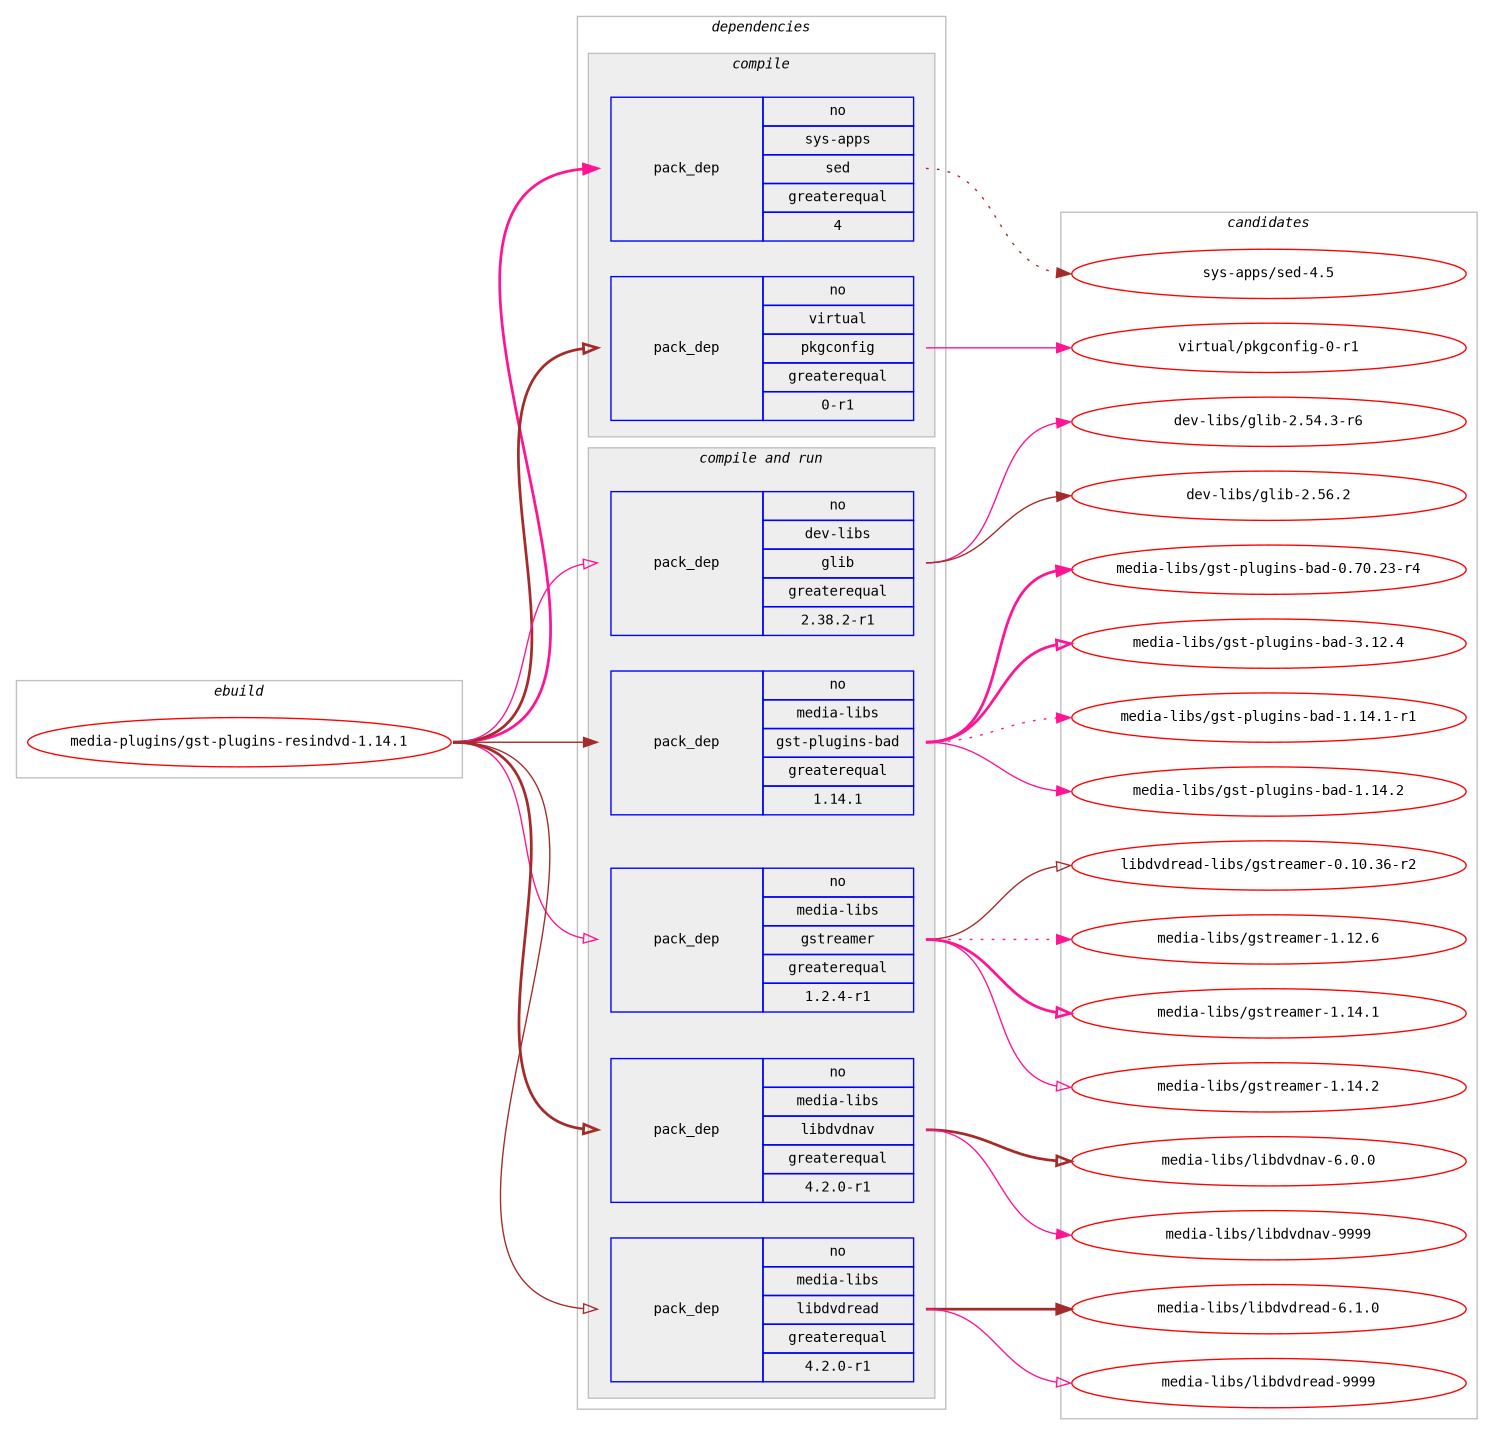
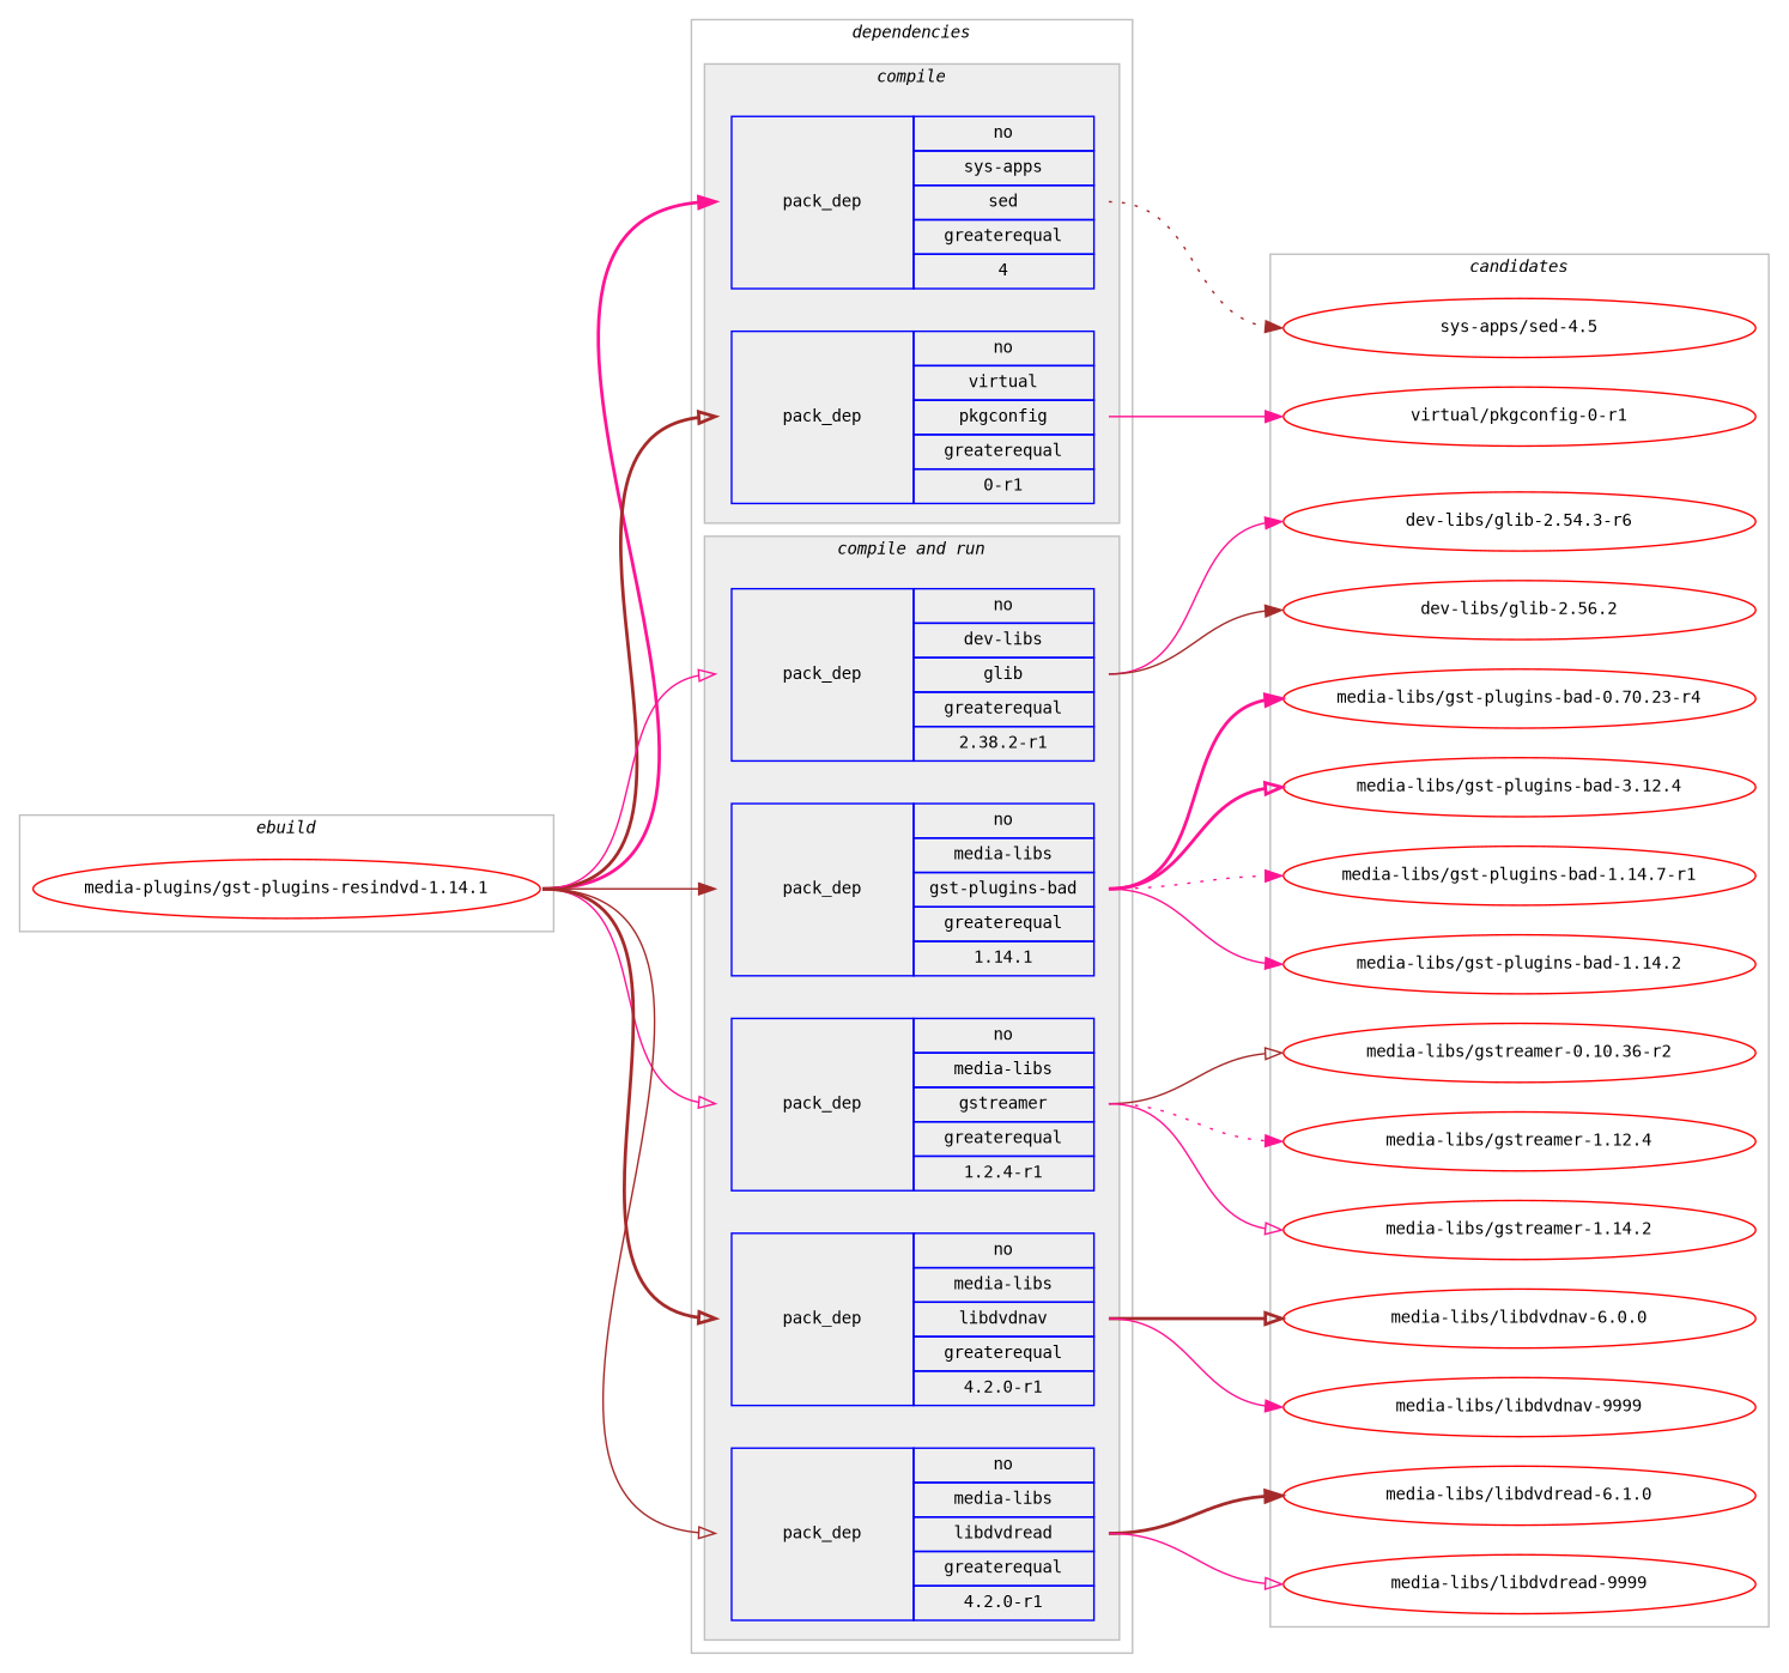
  digraph {
    compound=true
    concentrate=true
    fontname="DejaVu Sans Mono"
    fontsize=10
    newrank=true
    rankdir=LR
    ranksep=1.5
    node [color=red fontname="DejaVu Sans Mono" fontsize=10]
    edge [arrowhead=normal color=deeppink fontname="DejaVu Sans Mono" headport=w style=solid tailport=e weight=100]
    n1 [label="media-plugins/gst-plugins-resindvd-1.14.1" width=4]
    n2 [color=blue label=<<TABLE BORDER="0" CELLBORDER="1" CELLSPACING="0" CELLPADDING="4" WIDTH="220"><TR><TD ROWSPAN="6" CELLPADDING="30">pack_dep</TD></TR><TR><TD WIDTH="110">no</TD></TR><TR><TD>sys-apps</TD></TR><TR><TD>sed</TD></TR><TR><TD>greaterequal</TD></TR><TR><TD>4</TD></TR></TABLE>> shape=none]
    n3 [color=blue label=<<TABLE BORDER="0" CELLBORDER="1" CELLSPACING="0" CELLPADDING="4" WIDTH="220"><TR><TD ROWSPAN="6" CELLPADDING="30">pack_dep</TD></TR><TR><TD WIDTH="110">no</TD></TR><TR><TD>virtual</TD></TR><TR><TD>pkgconfig</TD></TR><TR><TD>greaterequal</TD></TR><TR><TD>0-r1</TD></TR></TABLE>> shape=none]
    n4 [color=blue label=<<TABLE BORDER="0" CELLBORDER="1" CELLSPACING="0" CELLPADDING="4" WIDTH="220"><TR><TD ROWSPAN="6" CELLPADDING="30">pack_dep</TD></TR><TR><TD WIDTH="110">no</TD></TR><TR><TD>dev-libs</TD></TR><TR><TD>glib</TD></TR><TR><TD>greaterequal</TD></TR><TR><TD>2.38.2-r1</TD></TR></TABLE>> shape=none]
    n5 [color=blue label=<<TABLE BORDER="0" CELLBORDER="1" CELLSPACING="0" CELLPADDING="4" WIDTH="220"><TR><TD ROWSPAN="6" CELLPADDING="30">pack_dep</TD></TR><TR><TD WIDTH="110">no</TD></TR><TR><TD>media-libs</TD></TR><TR><TD>gst-plugins-bad</TD></TR><TR><TD>greaterequal</TD></TR><TR><TD>1.14.1</TD></TR></TABLE>> shape=none]
    n6 [color=blue label=<<TABLE BORDER="0" CELLBORDER="1" CELLSPACING="0" CELLPADDING="4" WIDTH="220"><TR><TD ROWSPAN="6" CELLPADDING="30">pack_dep</TD></TR><TR><TD WIDTH="110">no</TD></TR><TR><TD>media-libs</TD></TR><TR><TD>gstreamer</TD></TR><TR><TD>greaterequal</TD></TR><TR><TD>1.2.4-r1</TD></TR></TABLE>> shape=none]
    n7 [color=blue label=<<TABLE BORDER="0" CELLBORDER="1" CELLSPACING="0" CELLPADDING="4" WIDTH="220"><TR><TD ROWSPAN="6" CELLPADDING="30">pack_dep</TD></TR><TR><TD WIDTH="110">no</TD></TR><TR><TD>media-libs</TD></TR><TR><TD>libdvdnav</TD></TR><TR><TD>greaterequal</TD></TR><TR><TD>4.2.0-r1</TD></TR></TABLE>> shape=none]
    n8 [color=blue label=<<TABLE BORDER="0" CELLBORDER="1" CELLSPACING="0" CELLPADDING="4" WIDTH="220"><TR><TD ROWSPAN="6" CELLPADDING="30">pack_dep</TD></TR><TR><TD WIDTH="110">no</TD></TR><TR><TD>media-libs</TD></TR><TR><TD>libdvdread</TD></TR><TR><TD>greaterequal</TD></TR><TR><TD>4.2.0-r1</TD></TR></TABLE>> shape=none]
    n9 [label="sys-apps/sed-4.5" width=4]
    n10 [label="virtual/pkgconfig-0-r1" width=4]
    n11 [label="dev-libs/glib-2.54.3-r6" width=4]
    n12 [label="dev-libs/glib-2.56.2" width=4]
    n13 [label="media-libs/gst-plugins-bad-0.70.23-r4" width=4]
    n14 [label="media-libs/gst-plugins-bad-3.12.4" width=4]
-   n15 [label="media-libs/gst-plugins-bad-1.14.1-r1" width=4]
+   n15 [label="media-libs/gst-plugins-bad-1.14.7-r1" width=4]
    n16 [label="media-libs/gst-plugins-bad-1.14.2" width=4]
-   n17 [label="libdvdread-libs/gstreamer-0.10.36-r2" width=4]
-   n18 [label="media-libs/gstreamer-1.12.6" width=4]
-   n19 [label="media-libs/gstreamer-1.14.1" width=4]
+   n17 [label="media-libs/gstreamer-0.10.36-r2" width=4]
+   n18 [label="media-libs/gstreamer-1.12.4" width=4]
    n20 [label="media-libs/gstreamer-1.14.2" width=4]
    n21 [label="media-libs/libdvdnav-6.0.0" width=4]
    n22 [label="media-libs/libdvdnav-9999" width=4]
    n23 [label="media-libs/libdvdread-6.1.0" width=4]
    n24 [label="media-libs/libdvdread-9999" width=4]
    subgraph cluster_1 {
      color=gray
      label=<<i>ebuild</i>>
      rank=same
      n1
    }
    subgraph cluster_2 {
      color=gray
      label=<<i>dependencies</i>>
      subgraph cluster_3 {
        color=gray
        fillcolor="#eeeeee"
        label=<<i>compile</i>>
        style=filled
        subgraph sub_4 {
          color=gray
          fillcolor="#eeeeee"
          label=<<i>compile</i>>
          style=filled
          n2
        }
        subgraph sub_5 {
          color=gray
          fillcolor="#eeeeee"
          label=<<i>compile</i>>
          style=filled
          n3
        }
      }
      subgraph cluster_6 {
        color=gray
        fillcolor="#eeeeee"
        label=<<i>compile and run</i>>
        style=filled
        subgraph sub_7 {
          color=gray
          fillcolor="#eeeeee"
          label=<<i>compile and run</i>>
          style=filled
          n4
        }
        subgraph sub_8 {
          color=gray
          fillcolor="#eeeeee"
          label=<<i>compile and run</i>>
          style=filled
          n5
        }
        subgraph sub_9 {
          color=gray
          fillcolor="#eeeeee"
          label=<<i>compile and run</i>>
          style=filled
          n6
        }
        subgraph sub_10 {
          color=gray
          fillcolor="#eeeeee"
          label=<<i>compile and run</i>>
          style=filled
          n7
        }
        subgraph sub_11 {
          color=gray
          fillcolor="#eeeeee"
          label=<<i>compile and run</i>>
          style=filled
          n8
        }
      }
      subgraph cluster_12 {
        color=gray
        fillcolor="#eeeeee"
        label=<<i>run</i>>
        style=filled
      }
    }
    subgraph cluster_13 {
      color=gray
      label=<<i>candidates</i>>
      rank=same
      subgraph sub_14 {
        color=black
        label=<<i>candidates</i>>
        nodesep=1
        rank=same
        n9
      }
      subgraph sub_15 {
        color=black
        label=<<i>candidates</i>>
        nodesep=1
        rank=same
        n10
      }
      subgraph sub_16 {
        color=black
        label=<<i>candidates</i>>
        nodesep=1
        rank=same
        n11
        n12
      }
      subgraph sub_17 {
        color=black
        label=<<i>candidates</i>>
        nodesep=1
        rank=same
        n13
        n14
        n15
        n16
      }
      subgraph sub_18 {
        color=black
        label=<<i>candidates</i>>
        nodesep=1
        rank=same
        n17
        n18
-       n19
        n20
      }
      subgraph sub_19 {
        color=black
        label=<<i>candidates</i>>
        nodesep=1
        rank=same
        n21
        n22
      }
      subgraph sub_20 {
        color=black
        label=<<i>candidates</i>>
        nodesep=1
        rank=same
        n23
        n24
      }
    }
    n1 -> n2 [style=bold weight=20]
    n1 -> n3 [arrowhead=onormal color=brown style=bold weight=20]
    n1 -> n4 [arrowhead=onormal weight=20]
    n1 -> n5 [color=brown weight=20]
    n1 -> n6 [arrowhead=onormal weight=20]
    n1 -> n7 [arrowhead=onormal color=brown style=bold weight=20]
    n1 -> n8 [arrowhead=onormal color=brown weight=20]
    n2 -> n9 [color=brown style=dotted]
    n3 -> n10
    n4 -> n11
    n4 -> n12 [color=brown]
    n5 -> n13 [style=bold]
    n5 -> n14 [arrowhead=onormal style=bold]
    n5 -> n15 [style=dotted]
    n5 -> n16
    n6 -> n17 [arrowhead=onormal color=brown]
    n6 -> n18 [style=dotted]
-   n6 -> n19 [arrowhead=onormal style=bold]
    n6 -> n20 [arrowhead=onormal]
    n7 -> n21 [arrowhead=onormal color=brown style=bold]
    n7 -> n22
    n8 -> n23 [color=brown style=bold]
    n8 -> n24 [arrowhead=onormal]
  }
